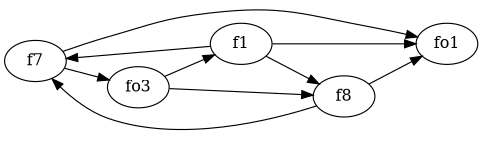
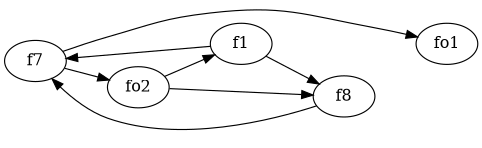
  strict digraph {
    rankdir=LR
    edge [weight=2]
    n1 [label=f7]
    f1
    n3 [label=f8]
    fo1
-   fo2 [label=fo3]
+   fo2
    n1 -> fo1
    n1 -> fo2
    f1 -> n1
    f1 -> n3
-   f1 -> fo1
    n3 -> n1
-   n3 -> fo1
    fo2 -> f1
    fo2 -> n3
  }
